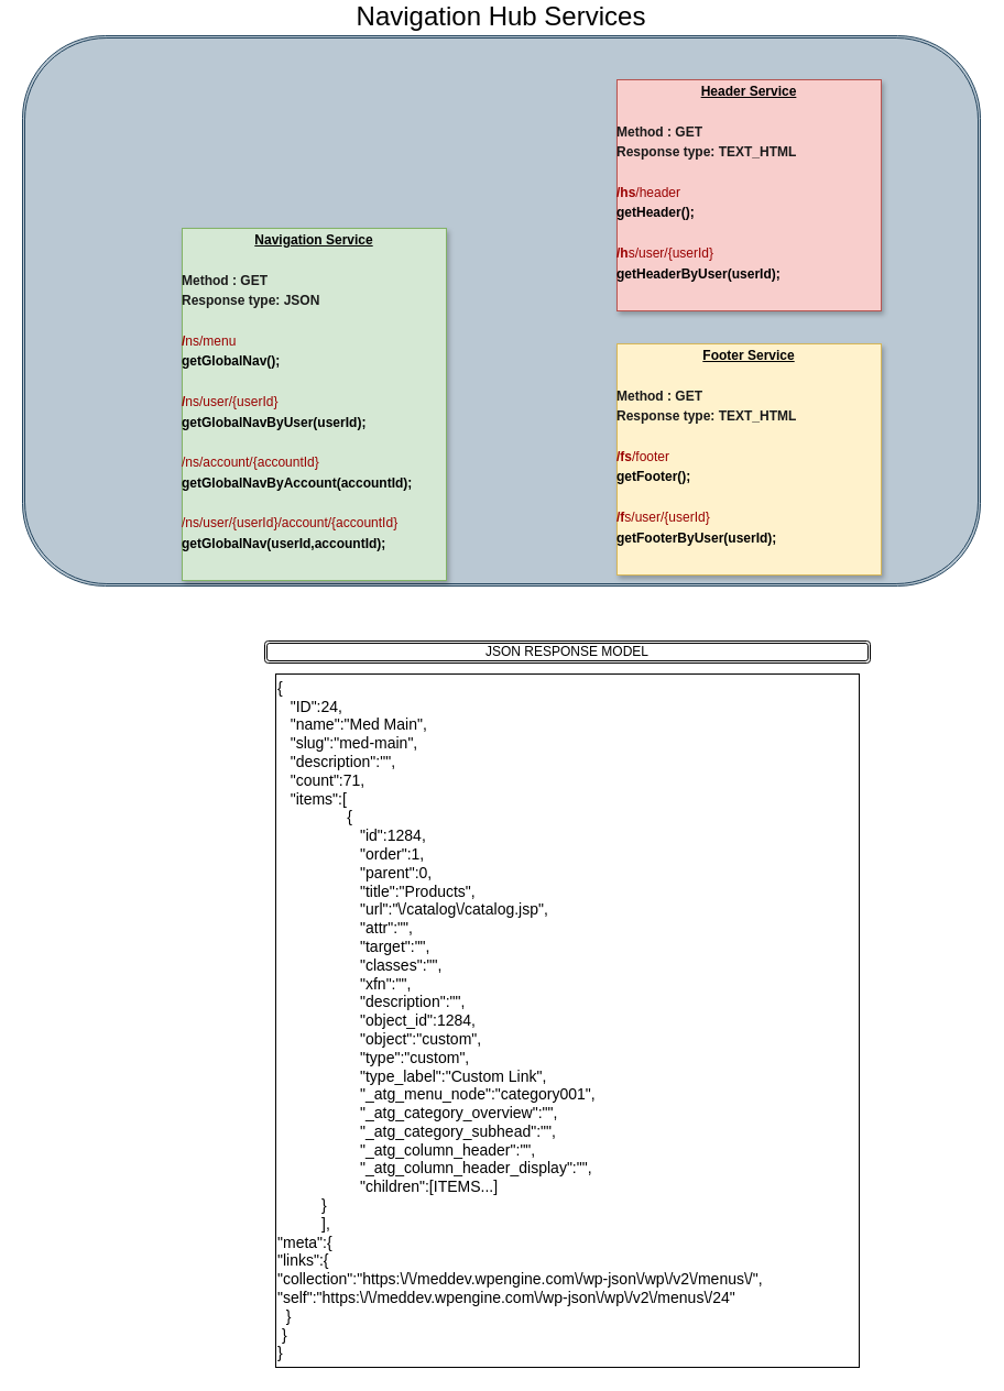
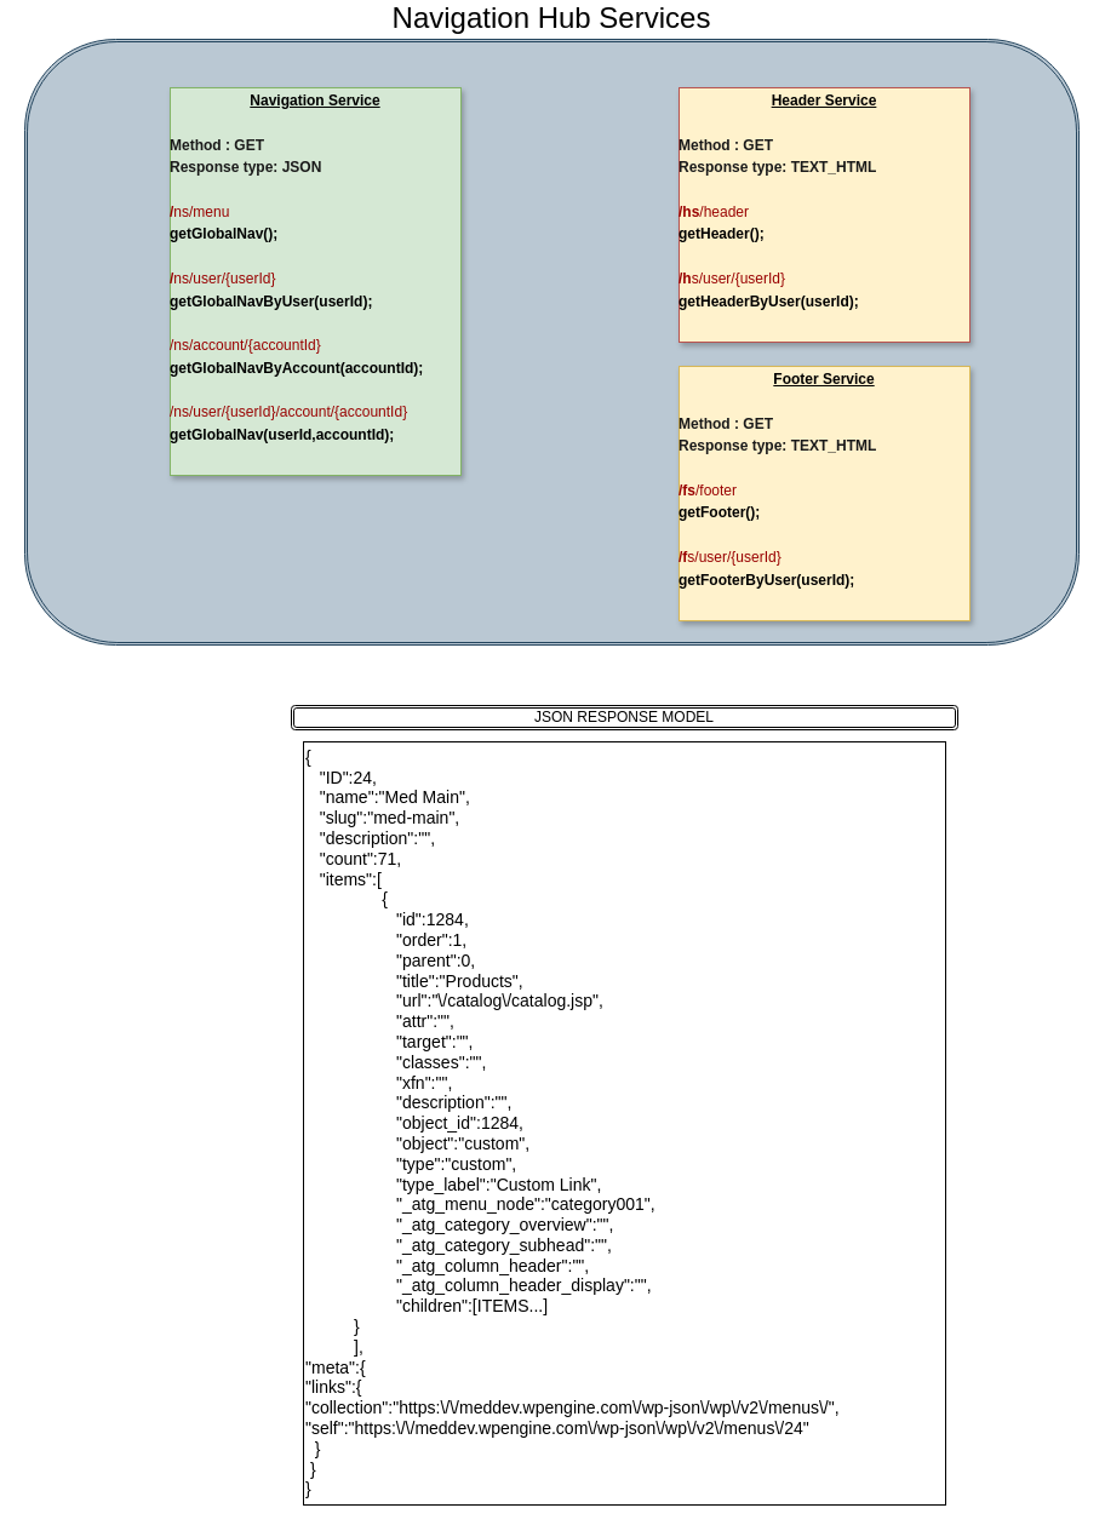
  <mxCell id="0" />
  <mxCell id="1" parent="0" />
  <mxCell id="2" value="&lt;span style=&quot;font-size: 24px&quot;&gt;Navigation Hub Services&lt;/span&gt;" style="shape=ext;double=1;rounded=1;whiteSpace=wrap;html=1;fillColor=#bac8d3;strokeColor=#23445d;align=center;labelPosition=center;verticalLabelPosition=top;verticalAlign=bottom;" vertex="1" parent="1"><mxGeometry x="20" y="20" width="870" height="500" as="geometry" /></mxCell>
- <mxCell id="3" value="&lt;p style=&quot;margin: 4px 0px 0px ; text-align: center&quot;&gt;&lt;b&gt;&lt;u&gt;Navigation Service&lt;/u&gt;&lt;/b&gt;&lt;/p&gt;&lt;p style=&quot;margin: 4px 0px 0px ; text-align: center&quot;&gt;&lt;b&gt;&lt;u&gt;&lt;br&gt;&lt;/u&gt;&lt;/b&gt;&lt;/p&gt;&lt;p style=&quot;margin: 4px 0px 0px&quot;&gt;&lt;b&gt;&lt;font color=&quot;#1a1a1a&quot;&gt;Method : GET&lt;/font&gt;&lt;/b&gt;&lt;/p&gt;&lt;p style=&quot;margin: 4px 0px 0px&quot;&gt;&lt;b&gt;&lt;font color=&quot;#1a1a1a&quot;&gt;Response type: JSON&lt;/font&gt;&lt;/b&gt;&lt;/p&gt;&lt;p style=&quot;margin: 0px ; margin-top: 4px ; text-align: center ; text-decoration: underline&quot;&gt;&lt;b&gt;&lt;br&gt;&lt;/b&gt;&lt;/p&gt;&lt;p style=&quot;margin: 4px 0px 0px&quot;&gt;&lt;font color=&quot;#990000&quot;&gt;&lt;b&gt;/&lt;/b&gt;ns/menu&lt;/font&gt;&lt;/p&gt;&lt;p style=&quot;margin: 4px 0px 0px&quot;&gt;&lt;b&gt;getGlobalNav();&lt;/b&gt;&lt;/p&gt;&lt;p style=&quot;margin: 4px 0px 0px&quot;&gt;&lt;b&gt;&lt;br&gt;&lt;/b&gt;&lt;/p&gt;&lt;p style=&quot;margin: 4px 0px 0px&quot;&gt;&lt;font color=&quot;#990000&quot;&gt;&lt;b&gt;/&lt;/b&gt;ns/user/{userId}&lt;/font&gt;&lt;/p&gt;&lt;p style=&quot;margin: 4px 0px 0px&quot;&gt;&lt;b&gt;getGlobalNavByUser(userId);&lt;/b&gt;&lt;/p&gt;&lt;p style=&quot;margin: 4px 0px 0px&quot;&gt;&lt;b&gt;&lt;br&gt;&lt;/b&gt;&lt;/p&gt;&lt;p style=&quot;margin: 4px 0px 0px&quot;&gt;&lt;font color=&quot;#990000&quot;&gt;/ns/account/{accountId}&lt;/font&gt;&lt;/p&gt;&lt;p style=&quot;margin: 4px 0px 0px&quot;&gt;&lt;b&gt;getGlobalNavByAccount(accountId);&lt;/b&gt;&lt;/p&gt;&lt;p style=&quot;margin: 4px 0px 0px&quot;&gt;&lt;b&gt;&lt;br&gt;&lt;/b&gt;&lt;/p&gt;&lt;p style=&quot;margin: 4px 0px 0px&quot;&gt;&lt;font color=&quot;#990000&quot;&gt;/ns/user/{userId}/account/{accountId}&lt;/font&gt;&lt;/p&gt;&lt;p style=&quot;margin: 4px 0px 0px&quot;&gt;&lt;b&gt;getGlobalNav(userId,accountId);&lt;/b&gt;&lt;/p&gt;" style="verticalAlign=top;align=left;overflow=fill;fontSize=12;fontFamily=Helvetica;html=1;strokeColor=#82b366;shadow=1;fillColor=#d5e8d4;" parent="1" vertex="1"><mxGeometry x="165" y="195" width="240" height="320" as="geometry" /></mxCell>
- <mxCell id="4" value="&lt;p style=&quot;margin: 4px 0px 0px ; text-align: center&quot;&gt;&lt;b&gt;&lt;u&gt;Header Service&lt;/u&gt;&lt;/b&gt;&lt;/p&gt;&lt;p style=&quot;margin: 4px 0px 0px ; text-align: center&quot;&gt;&lt;b&gt;&lt;u&gt;&lt;br&gt;&lt;/u&gt;&lt;/b&gt;&lt;/p&gt;&lt;p style=&quot;margin: 4px 0px 0px&quot;&gt;&lt;b&gt;&lt;font color=&quot;#1a1a1a&quot;&gt;Method : GET&lt;/font&gt;&lt;/b&gt;&lt;/p&gt;&lt;p style=&quot;margin: 4px 0px 0px&quot;&gt;&lt;b&gt;&lt;font color=&quot;#1a1a1a&quot;&gt;Response type: TEXT_HTML&lt;/font&gt;&lt;/b&gt;&lt;/p&gt;&lt;p style=&quot;margin: 0px ; margin-top: 4px ; text-align: center ; text-decoration: underline&quot;&gt;&lt;b&gt;&lt;br&gt;&lt;/b&gt;&lt;/p&gt;&lt;p style=&quot;margin: 4px 0px 0px&quot;&gt;&lt;font color=&quot;#990000&quot;&gt;&lt;b&gt;/hs&lt;/b&gt;/header&lt;/font&gt;&lt;/p&gt;&lt;p style=&quot;margin: 4px 0px 0px&quot;&gt;&lt;b&gt;getHeader();&lt;/b&gt;&lt;/p&gt;&lt;p style=&quot;margin: 4px 0px 0px&quot;&gt;&lt;b&gt;&lt;br&gt;&lt;/b&gt;&lt;/p&gt;&lt;p style=&quot;margin: 4px 0px 0px&quot;&gt;&lt;font color=&quot;#990000&quot;&gt;&lt;b&gt;/h&lt;/b&gt;s/user/{userId}&lt;/font&gt;&lt;/p&gt;&lt;p style=&quot;margin: 4px 0px 0px&quot;&gt;&lt;b&gt;getHeaderByUser(userId);&lt;/b&gt;&lt;/p&gt;&lt;p style=&quot;margin: 4px 0px 0px&quot;&gt;&lt;b&gt;&lt;br&gt;&lt;/b&gt;&lt;/p&gt;&lt;p style=&quot;margin: 4px 0px 0px&quot;&gt;&lt;br&gt;&lt;/p&gt;" style="verticalAlign=top;align=left;overflow=fill;fontSize=12;fontFamily=Helvetica;html=1;strokeColor=#b85450;shadow=1;fillColor=#f8cecc;" vertex="1" parent="1"><mxGeometry x="560" y="60" width="240" height="210" as="geometry" /></mxCell>
- <mxCell id="5" value="&lt;p style=&quot;margin: 4px 0px 0px ; text-align: center&quot;&gt;&lt;b&gt;&lt;u&gt;Footer Service&lt;/u&gt;&lt;/b&gt;&lt;/p&gt;&lt;p style=&quot;margin: 4px 0px 0px ; text-align: center&quot;&gt;&lt;b&gt;&lt;u&gt;&lt;br&gt;&lt;/u&gt;&lt;/b&gt;&lt;/p&gt;&lt;p style=&quot;margin: 4px 0px 0px&quot;&gt;&lt;b&gt;&lt;font color=&quot;#1a1a1a&quot;&gt;Method : GET&lt;/font&gt;&lt;/b&gt;&lt;/p&gt;&lt;p style=&quot;margin: 4px 0px 0px&quot;&gt;&lt;b&gt;&lt;font color=&quot;#1a1a1a&quot;&gt;Response type: TEXT_HTML&lt;/font&gt;&lt;/b&gt;&lt;/p&gt;&lt;p style=&quot;margin: 0px ; margin-top: 4px ; text-align: center ; text-decoration: underline&quot;&gt;&lt;b&gt;&lt;br&gt;&lt;/b&gt;&lt;/p&gt;&lt;p style=&quot;margin: 4px 0px 0px&quot;&gt;&lt;font color=&quot;#990000&quot;&gt;&lt;b&gt;/fs&lt;/b&gt;/footer&lt;/font&gt;&lt;/p&gt;&lt;p style=&quot;margin: 4px 0px 0px&quot;&gt;&lt;b&gt;getFooter();&lt;/b&gt;&lt;/p&gt;&lt;p style=&quot;margin: 4px 0px 0px&quot;&gt;&lt;b&gt;&lt;br&gt;&lt;/b&gt;&lt;/p&gt;&lt;p style=&quot;margin: 4px 0px 0px&quot;&gt;&lt;font color=&quot;#990000&quot;&gt;&lt;b&gt;/f&lt;/b&gt;s/user/{userId}&lt;/font&gt;&lt;/p&gt;&lt;p style=&quot;margin: 4px 0px 0px&quot;&gt;&lt;b&gt;getFooterByUser(userId);&lt;/b&gt;&lt;/p&gt;&lt;p style=&quot;margin: 4px 0px 0px&quot;&gt;&lt;b&gt;&lt;br&gt;&lt;/b&gt;&lt;/p&gt;&lt;p style=&quot;margin: 4px 0px 0px&quot;&gt;&lt;br&gt;&lt;/p&gt;" style="verticalAlign=top;align=left;overflow=fill;fontSize=12;fontFamily=Helvetica;html=1;strokeColor=#d6b656;shadow=1;fillColor=#fff2cc;" vertex="1" parent="1"><mxGeometry x="560" y="300" width="240" height="210" as="geometry" /></mxCell>
+ <mxCell id="3" value="&lt;p style=&quot;margin: 4px 0px 0px ; text-align: center&quot;&gt;&lt;b&gt;&lt;u&gt;Navigation Service&lt;/u&gt;&lt;/b&gt;&lt;/p&gt;&lt;p style=&quot;margin: 4px 0px 0px ; text-align: center&quot;&gt;&lt;b&gt;&lt;u&gt;&lt;br&gt;&lt;/u&gt;&lt;/b&gt;&lt;/p&gt;&lt;p style=&quot;margin: 4px 0px 0px&quot;&gt;&lt;b&gt;&lt;font color=&quot;#1a1a1a&quot;&gt;Method : GET&lt;/font&gt;&lt;/b&gt;&lt;/p&gt;&lt;p style=&quot;margin: 4px 0px 0px&quot;&gt;&lt;b&gt;&lt;font color=&quot;#1a1a1a&quot;&gt;Response type: JSON&lt;/font&gt;&lt;/b&gt;&lt;/p&gt;&lt;p style=&quot;margin: 0px ; margin-top: 4px ; text-align: center ; text-decoration: underline&quot;&gt;&lt;b&gt;&lt;br&gt;&lt;/b&gt;&lt;/p&gt;&lt;p style=&quot;margin: 4px 0px 0px&quot;&gt;&lt;font color=&quot;#990000&quot;&gt;&lt;b&gt;/&lt;/b&gt;ns/menu&lt;/font&gt;&lt;/p&gt;&lt;p style=&quot;margin: 4px 0px 0px&quot;&gt;&lt;b&gt;getGlobalNav();&lt;/b&gt;&lt;/p&gt;&lt;p style=&quot;margin: 4px 0px 0px&quot;&gt;&lt;b&gt;&lt;br&gt;&lt;/b&gt;&lt;/p&gt;&lt;p style=&quot;margin: 4px 0px 0px&quot;&gt;&lt;font color=&quot;#990000&quot;&gt;&lt;b&gt;/&lt;/b&gt;ns/user/{userId}&lt;/font&gt;&lt;/p&gt;&lt;p style=&quot;margin: 4px 0px 0px&quot;&gt;&lt;b&gt;getGlobalNavByUser(userId);&lt;/b&gt;&lt;/p&gt;&lt;p style=&quot;margin: 4px 0px 0px&quot;&gt;&lt;b&gt;&lt;br&gt;&lt;/b&gt;&lt;/p&gt;&lt;p style=&quot;margin: 4px 0px 0px&quot;&gt;&lt;font color=&quot;#990000&quot;&gt;/ns/account/{accountId}&lt;/font&gt;&lt;/p&gt;&lt;p style=&quot;margin: 4px 0px 0px&quot;&gt;&lt;b&gt;getGlobalNavByAccount(accountId);&lt;/b&gt;&lt;/p&gt;&lt;p style=&quot;margin: 4px 0px 0px&quot;&gt;&lt;b&gt;&lt;br&gt;&lt;/b&gt;&lt;/p&gt;&lt;p style=&quot;margin: 4px 0px 0px&quot;&gt;&lt;font color=&quot;#990000&quot;&gt;/ns/user/{userId}/account/{accountId}&lt;/font&gt;&lt;/p&gt;&lt;p style=&quot;margin: 4px 0px 0px&quot;&gt;&lt;b&gt;getGlobalNav(userId,accountId);&lt;/b&gt;&lt;/p&gt;" style="verticalAlign=top;align=left;overflow=fill;fontSize=12;fontFamily=Helvetica;html=1;strokeColor=#82b366;shadow=1;fillColor=#d5e8d4;" parent="1" vertex="1"><mxGeometry x="140" y="60" width="240" height="320" as="geometry" /></mxCell>
+ <mxCell id="4" value="&lt;p style=&quot;margin: 4px 0px 0px ; text-align: center&quot;&gt;&lt;b&gt;&lt;u&gt;Header Service&lt;/u&gt;&lt;/b&gt;&lt;/p&gt;&lt;p style=&quot;margin: 4px 0px 0px ; text-align: center&quot;&gt;&lt;b&gt;&lt;u&gt;&lt;br&gt;&lt;/u&gt;&lt;/b&gt;&lt;/p&gt;&lt;p style=&quot;margin: 4px 0px 0px&quot;&gt;&lt;b&gt;&lt;font color=&quot;#1a1a1a&quot;&gt;Method : GET&lt;/font&gt;&lt;/b&gt;&lt;/p&gt;&lt;p style=&quot;margin: 4px 0px 0px&quot;&gt;&lt;b&gt;&lt;font color=&quot;#1a1a1a&quot;&gt;Response type: TEXT_HTML&lt;/font&gt;&lt;/b&gt;&lt;/p&gt;&lt;p style=&quot;margin: 0px ; margin-top: 4px ; text-align: center ; text-decoration: underline&quot;&gt;&lt;b&gt;&lt;br&gt;&lt;/b&gt;&lt;/p&gt;&lt;p style=&quot;margin: 4px 0px 0px&quot;&gt;&lt;font color=&quot;#990000&quot;&gt;&lt;b&gt;/hs&lt;/b&gt;/header&lt;/font&gt;&lt;/p&gt;&lt;p style=&quot;margin: 4px 0px 0px&quot;&gt;&lt;b&gt;getHeader();&lt;/b&gt;&lt;/p&gt;&lt;p style=&quot;margin: 4px 0px 0px&quot;&gt;&lt;b&gt;&lt;br&gt;&lt;/b&gt;&lt;/p&gt;&lt;p style=&quot;margin: 4px 0px 0px&quot;&gt;&lt;font color=&quot;#990000&quot;&gt;&lt;b&gt;/h&lt;/b&gt;s/user/{userId}&lt;/font&gt;&lt;/p&gt;&lt;p style=&quot;margin: 4px 0px 0px&quot;&gt;&lt;b&gt;getHeaderByUser(userId);&lt;/b&gt;&lt;/p&gt;&lt;p style=&quot;margin: 4px 0px 0px&quot;&gt;&lt;b&gt;&lt;br&gt;&lt;/b&gt;&lt;/p&gt;&lt;p style=&quot;margin: 4px 0px 0px&quot;&gt;&lt;br&gt;&lt;/p&gt;" style="verticalAlign=top;align=left;overflow=fill;fontSize=12;fontFamily=Helvetica;html=1;strokeColor=#b85450;shadow=1;fillColor=#fff2cc;" vertex="1" parent="1"><mxGeometry x="560" y="60" width="240" height="210" as="geometry" /></mxCell>
+ <mxCell id="5" value="&lt;p style=&quot;margin: 4px 0px 0px ; text-align: center&quot;&gt;&lt;b&gt;&lt;u&gt;Footer Service&lt;/u&gt;&lt;/b&gt;&lt;/p&gt;&lt;p style=&quot;margin: 4px 0px 0px ; text-align: center&quot;&gt;&lt;b&gt;&lt;u&gt;&lt;br&gt;&lt;/u&gt;&lt;/b&gt;&lt;/p&gt;&lt;p style=&quot;margin: 4px 0px 0px&quot;&gt;&lt;b&gt;&lt;font color=&quot;#1a1a1a&quot;&gt;Method : GET&lt;/font&gt;&lt;/b&gt;&lt;/p&gt;&lt;p style=&quot;margin: 4px 0px 0px&quot;&gt;&lt;b&gt;&lt;font color=&quot;#1a1a1a&quot;&gt;Response type: TEXT_HTML&lt;/font&gt;&lt;/b&gt;&lt;/p&gt;&lt;p style=&quot;margin: 0px ; margin-top: 4px ; text-align: center ; text-decoration: underline&quot;&gt;&lt;b&gt;&lt;br&gt;&lt;/b&gt;&lt;/p&gt;&lt;p style=&quot;margin: 4px 0px 0px&quot;&gt;&lt;font color=&quot;#990000&quot;&gt;&lt;b&gt;/fs&lt;/b&gt;/footer&lt;/font&gt;&lt;/p&gt;&lt;p style=&quot;margin: 4px 0px 0px&quot;&gt;&lt;b&gt;getFooter();&lt;/b&gt;&lt;/p&gt;&lt;p style=&quot;margin: 4px 0px 0px&quot;&gt;&lt;b&gt;&lt;br&gt;&lt;/b&gt;&lt;/p&gt;&lt;p style=&quot;margin: 4px 0px 0px&quot;&gt;&lt;font color=&quot;#990000&quot;&gt;&lt;b&gt;/f&lt;/b&gt;s/user/{userId}&lt;/font&gt;&lt;/p&gt;&lt;p style=&quot;margin: 4px 0px 0px&quot;&gt;&lt;b&gt;getFooterByUser(userId);&lt;/b&gt;&lt;/p&gt;&lt;p style=&quot;margin: 4px 0px 0px&quot;&gt;&lt;b&gt;&lt;br&gt;&lt;/b&gt;&lt;/p&gt;&lt;p style=&quot;margin: 4px 0px 0px&quot;&gt;&lt;br&gt;&lt;/p&gt;" style="verticalAlign=top;align=left;overflow=fill;fontSize=12;fontFamily=Helvetica;html=1;strokeColor=#d6b656;shadow=1;fillColor=#fff2cc;" vertex="1" parent="1"><mxGeometry x="560" y="290" width="240" height="210" as="geometry" /></mxCell>
  <mxCell id="6" value="&lt;font style=&quot;font-size: 14px&quot;&gt;{ &lt;br&gt;&amp;nbsp; &amp;nbsp;&quot;ID&quot;:24,&lt;br&gt;&amp;nbsp; &amp;nbsp;&quot;name&quot;:&quot;Med Main&quot;,&lt;br&gt;&amp;nbsp; &amp;nbsp;&quot;slug&quot;:&quot;med-main&quot;,&lt;br&gt;&amp;nbsp; &amp;nbsp;&quot;description&quot;:&quot;&quot;,&lt;br&gt;&amp;nbsp; &amp;nbsp;&quot;count&quot;:71,&lt;br&gt;&amp;nbsp; &amp;nbsp;&quot;items&quot;:[&lt;br&gt;&lt;/font&gt;&lt;blockquote style=&quot;margin: 0 0 0 40px ; border: none ; padding: 0px&quot;&gt;&lt;font style=&quot;font-size: 14px&quot;&gt;&amp;nbsp; &amp;nbsp; &amp;nbsp; {&lt;br&gt;&lt;/font&gt;&lt;font style=&quot;font-size: 14px&quot;&gt;&amp;nbsp; &amp;nbsp; &amp;nbsp; &amp;nbsp; &amp;nbsp;&quot;id&quot;:1284,&lt;br&gt;&lt;/font&gt;&lt;font style=&quot;font-size: 14px&quot;&gt;&amp;nbsp; &amp;nbsp; &amp;nbsp; &amp;nbsp; &amp;nbsp;&quot;order&quot;:1,&lt;br&gt;&lt;/font&gt;&lt;font style=&quot;font-size: 14px&quot;&gt;&amp;nbsp; &amp;nbsp; &amp;nbsp; &amp;nbsp; &amp;nbsp;&quot;parent&quot;:0,&lt;br&gt;&lt;/font&gt;&lt;font style=&quot;font-size: 14px&quot;&gt;&amp;nbsp; &amp;nbsp; &amp;nbsp; &amp;nbsp; &amp;nbsp;&quot;title&quot;:&quot;Products&quot;,&lt;br&gt;&lt;/font&gt;&lt;font style=&quot;font-size: 14px&quot;&gt;&amp;nbsp; &amp;nbsp; &amp;nbsp; &amp;nbsp; &amp;nbsp;&quot;url&quot;:&quot;\/catalog\/catalog.jsp&quot;,&lt;br&gt;&lt;/font&gt;&lt;font style=&quot;font-size: 14px&quot;&gt;&amp;nbsp; &amp;nbsp; &amp;nbsp; &amp;nbsp; &amp;nbsp;&quot;attr&quot;:&quot;&quot;,&lt;br&gt;&lt;/font&gt;&lt;font style=&quot;font-size: 14px&quot;&gt;&amp;nbsp; &amp;nbsp; &amp;nbsp; &amp;nbsp; &amp;nbsp;&quot;target&quot;:&quot;&quot;,&lt;br&gt;&lt;/font&gt;&lt;font style=&quot;font-size: 14px&quot;&gt;&amp;nbsp; &amp;nbsp; &amp;nbsp; &amp;nbsp; &amp;nbsp;&quot;classes&quot;:&quot;&quot;,&lt;br&gt;&lt;/font&gt;&lt;font style=&quot;font-size: 14px&quot;&gt;&amp;nbsp; &amp;nbsp; &amp;nbsp; &amp;nbsp; &amp;nbsp;&quot;xfn&quot;:&quot;&quot;,&lt;br&gt;&lt;/font&gt;&lt;font style=&quot;font-size: 14px&quot;&gt;&amp;nbsp; &amp;nbsp; &amp;nbsp; &amp;nbsp; &amp;nbsp;&quot;description&quot;:&quot;&quot;,&lt;br&gt;&lt;/font&gt;&lt;font style=&quot;font-size: 14px&quot;&gt;&amp;nbsp; &amp;nbsp; &amp;nbsp; &amp;nbsp; &amp;nbsp;&quot;object_id&quot;:1284,&lt;br&gt;&lt;/font&gt;&lt;font style=&quot;font-size: 14px&quot;&gt;&amp;nbsp; &amp;nbsp; &amp;nbsp; &amp;nbsp; &amp;nbsp;&quot;object&quot;:&quot;custom&quot;,&lt;br&gt;&lt;/font&gt;&lt;font style=&quot;font-size: 14px&quot;&gt;&amp;nbsp; &amp;nbsp; &amp;nbsp; &amp;nbsp; &amp;nbsp;&quot;type&quot;:&quot;custom&quot;,&lt;br&gt;&lt;/font&gt;&lt;font style=&quot;font-size: 14px&quot;&gt;&amp;nbsp; &amp;nbsp; &amp;nbsp; &amp;nbsp; &amp;nbsp;&quot;type_label&quot;:&quot;Custom Link&quot;,&lt;br&gt;&lt;/font&gt;&lt;font style=&quot;font-size: 14px&quot;&gt;&amp;nbsp; &amp;nbsp; &amp;nbsp; &amp;nbsp; &amp;nbsp;&quot;_atg_menu_node&quot;:&quot;category001&quot;,&lt;br&gt;&lt;/font&gt;&lt;font style=&quot;font-size: 14px&quot;&gt;&amp;nbsp; &amp;nbsp; &amp;nbsp; &amp;nbsp; &amp;nbsp;&quot;_atg_category_overview&quot;:&quot;&quot;,&lt;br&gt;&lt;/font&gt;&lt;font style=&quot;font-size: 14px&quot;&gt;&amp;nbsp; &amp;nbsp; &amp;nbsp; &amp;nbsp; &amp;nbsp;&quot;_atg_category_subhead&quot;:&quot;&quot;,&lt;br&gt;&lt;/font&gt;&lt;font style=&quot;font-size: 14px&quot;&gt;&amp;nbsp; &amp;nbsp; &amp;nbsp; &amp;nbsp; &amp;nbsp;&quot;_atg_column_header&quot;:&quot;&quot;,&lt;br&gt;&lt;/font&gt;&lt;font style=&quot;font-size: 14px&quot;&gt;&amp;nbsp; &amp;nbsp; &amp;nbsp; &amp;nbsp; &amp;nbsp;&quot;_atg_column_header_display&quot;:&quot;&quot;,&lt;br&gt;&lt;/font&gt;&lt;font style=&quot;font-size: 14px&quot;&gt;&amp;nbsp; &amp;nbsp; &amp;nbsp; &amp;nbsp; &amp;nbsp;&quot;children&quot;:[ITEMS...]&lt;br&gt;&lt;/font&gt;&lt;font style=&quot;font-size: 14px&quot;&gt;}&lt;br&gt;&lt;/font&gt;&lt;span style=&quot;font-size: 14px&quot;&gt;],&lt;/span&gt;&lt;/blockquote&gt;&lt;span style=&quot;font-size: 14px&quot;&gt;&quot;meta&quot;:{&lt;br&gt;&quot;links&quot;:{&lt;br&gt;&quot;collection&quot;:&quot;https:\/\/meddev.wpengine.com\/wp-json\/wp\/v2\/menus\/&quot;,&lt;br&gt;&quot;self&quot;:&quot;https:\/\/meddev.wpengine.com\/wp-json\/wp\/v2\/menus\/24&quot;&lt;br&gt;&lt;span&gt; &lt;/span&gt;&lt;span&gt; &lt;/span&gt;&lt;span style=&quot;white-space: pre&quot;&gt; &lt;/span&gt;&lt;span style=&quot;white-space: pre&quot;&gt; &lt;/span&gt;}&lt;br&gt;&lt;span&gt; &lt;/span&gt;&lt;span style=&quot;white-space: pre&quot;&gt; &lt;/span&gt;}&lt;br&gt;&lt;div&gt;&lt;span&gt;}&lt;/span&gt;&lt;/div&gt;&lt;/span&gt;" style="rounded=0;whiteSpace=wrap;html=1;align=left;" vertex="1" parent="1"><mxGeometry x="250" y="600" width="530" height="630" as="geometry" /></mxCell>
  <mxCell id="7" value="JSON RESPONSE MODEL" style="shape=ext;double=1;rounded=1;whiteSpace=wrap;html=1;" vertex="1" parent="1"><mxGeometry x="240" y="570" width="550" height="20" as="geometry" /></mxCell>
